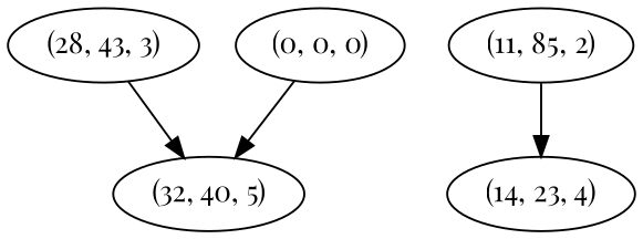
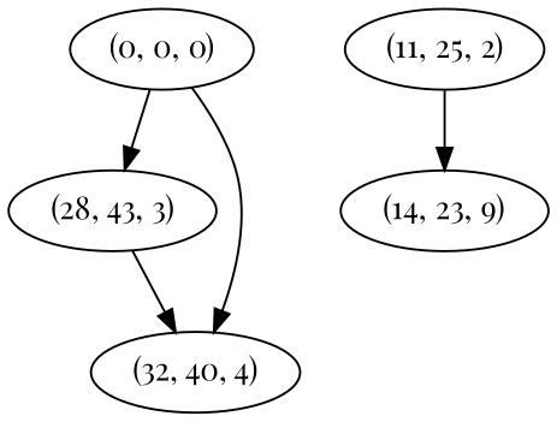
  digraph {
    fontname="Playfair Display"
    node [fontname="Playfair Display"]
    edge [fontname="Playfair Display"]
    n1 [label="(28, 43, 3)"]
    "(0, 0, 0)"
-   "(32, 40, 5)"
-   "(11, 25, 2)" [label="(11, 85, 2)"]
-   "(14, 23, 4)"
+   "(32, 40, 5)" [label="(32, 40, 4)"]
+   "(11, 25, 2)"
+   "(14, 23, 4)" [label="(14, 23, 9)"]
    n1 -> "(32, 40, 5)"
+   "(0, 0, 0)" -> n1
    "(0, 0, 0)" -> "(32, 40, 5)"
    "(11, 25, 2)" -> "(14, 23, 4)"
  }
